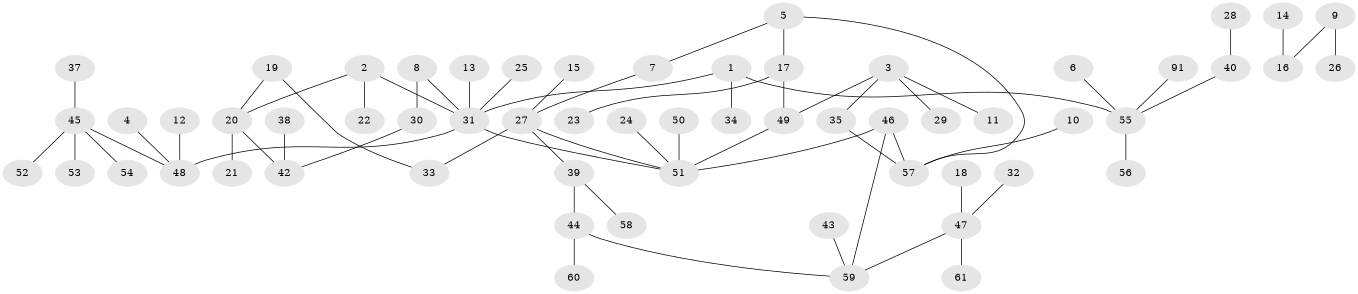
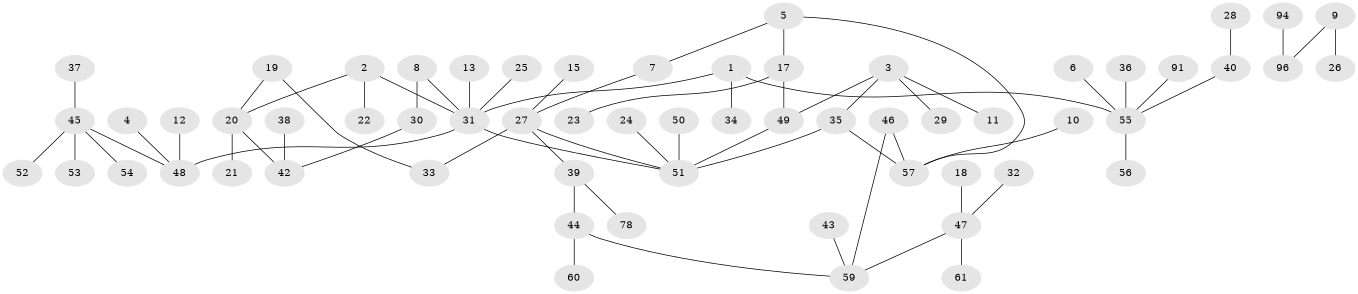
  graph {
    node [color=gray90 style=filled]
    edge [weight=1.0]
    1
    31
    34
    55
    48
    51
    56
    2
    20
    22
    21
    42
    3
    11
    29
    35
    49
    57
    4
    5
    7
    17
    27
    23
    6
    33
    39
    8
    30
    9
-   16
+   16 [label=96]
    26
    10
    12
    13
-   14
+   14 [label=94]
    15
    18
    47
    59
    61
    19
    24
    25
    44
-   58
+   58 [label=78]
    28
    40
    32
+   36
    37
    45
    52
    53
    54
    38
    60
    n58 [label=91]
    43
    46
    50
    1 -- 31
    1 -- 34
    1 -- 55
    31 -- 48
    31 -- 51
    55 -- 56
    2 -- 31
    2 -- 20
    2 -- 22
    20 -- 21
    20 -- 42
    3 -- 11
    3 -- 29
    3 -- 35
    3 -- 49
    35 -- 57
    49 -- 51
    4 -- 48
    5 -- 57
    5 -- 7
    5 -- 17
    7 -- 27
    17 -- 49
    17 -- 23
    27 -- 51
    27 -- 33
    27 -- 39
    6 -- 55
    39 -- 44
    39 -- 58
    8 -- 31
    8 -- 30
    30 -- 42
    9 -- 16
    9 -- 26
    10 -- 57
    12 -- 48
    13 -- 31
    14 -- 16
    15 -- 27
    18 -- 47
    47 -- 59
    47 -- 61
    19 -- 20
    19 -- 33
    24 -- 51
    25 -- 31
    44 -- 59
    44 -- 60
    28 -- 40
    40 -- 55
    32 -- 47
+   36 -- 55
    37 -- 45
    45 -- 48
    45 -- 52
    45 -- 53
    45 -- 54
    38 -- 42
    n58 -- 55
    43 -- 59
-   46 -- 51
+   35 -- 51
    46 -- 57
    46 -- 59
    50 -- 51
  }
